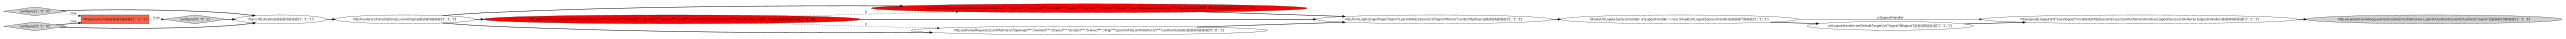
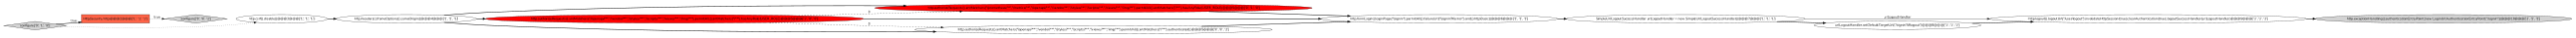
  digraph {
    fontname=Nunito
    rankdir=LR
    node [fillcolor=white fontname=Nunito shape=ellipse style=filled]
    edge [fontname=Nunito style=bold]
    n1 [label="http.headers().frameOptions().sameOrigin()@@@4@@@['1', '1', '1']"]
    n2 [fillcolor=red label="http.authorizeRequests().antMatchers(\"/openapi/**\",\"/vendor/**\",\"/styles/**\",\"/scripts/**\",\"/views/**\",\"/img/**\").permitAll().antMatchers(\"/**\").hasAnyRole(USER_ROLE)@@@5@@@['1', '0', '0']"]
    n3 [fillcolor=red label="http.authorizeRequests().antMatchers(\"/prometheus/**\",\"/metrics/**\",\"/openapi/**\",\"/vendor/**\",\"/styles/**\",\"/scripts/**\",\"/views/**\",\"/img/**\").permitAll().antMatchers(\"/**\").hasAnyRole(USER_ROLE)@@@5@@@['0', '1', '0']"]
    n4 [label="http.authorizeRequests().antMatchers(\"/openapi/**\",\"/vendor/**\",\"/styles/**\",\"/scripts/**\",\"/views/**\",\"/img/**\").permitAll().antMatchers(\"/**\").authenticated()@@@5@@@['0', '0', '1']"]
    n5 [label="http.formLogin().loginPage(\"/signin\").permitAll().failureUrl(\"/signin?#/error\").and().httpBasic()@@@6@@@['1', '1', '1']"]
    n6 [fillcolor=lightgray label="http.exceptionHandling().authenticationEntryPoint(new LoginUrlAuthenticationEntryPoint(\"/signin\"))@@@10@@@['1', '1', '1']"]
    n7 [label="SimpleUrlLogoutSuccessHandler urlLogoutHandler = new SimpleUrlLogoutSuccessHandler()@@@7@@@['1', '1', '1']"]
    n8 [label="urlLogoutHandler.setDefaultTargetUrl(\"/signin?#/logout\")@@@8@@@['1', '1', '1']"]
    n9 [label="http.logout().logoutUrl(\"/user/logout\").invalidateHttpSession(true).clearAuthentication(true).logoutSuccessHandler(urlLogoutHandler)@@@9@@@['1', '1', '1']"]
-   n10 [fillcolor=lightgray label="configure['1', '0', '0']" shape=diamond]
    n11 [fillcolor=tomato label="HttpSecurity http@@@2@@@['1', '1', '1']" shape=box]
    n12 [label="http.csrf().disable()@@@3@@@['1', '1', '1']"]
    n13 [fillcolor=lightgray label="configure['0', '0', '1']" shape=diamond]
    n14 [fillcolor=lightgray label="configure['0', '1', '0']" shape=diamond]
    n1 -> n2
    n1 -> n3
    n1 -> n4
    n2 -> n3 [label=0 style=dashed]
    n2 -> n4 [label=0 style=dashed]
    n2 -> n5
    n3 -> n5
    n4 -> n5
    n5 -> n7
    n7 -> n8
    n7 -> n9 [label=urlLogoutHandler style=solid]
    n8 -> n9
    n9 -> n6
-   n10 -> n11 [label=true style=dotted]
-   n10 -> n12
    n11 -> n13 [label=true style=dotted]
    n12 -> n1
-   n13 -> n12
    n14 -> n11 [label=true]
-   n14 -> n12
+   n14 -> n12 [style=dotted]
  }
